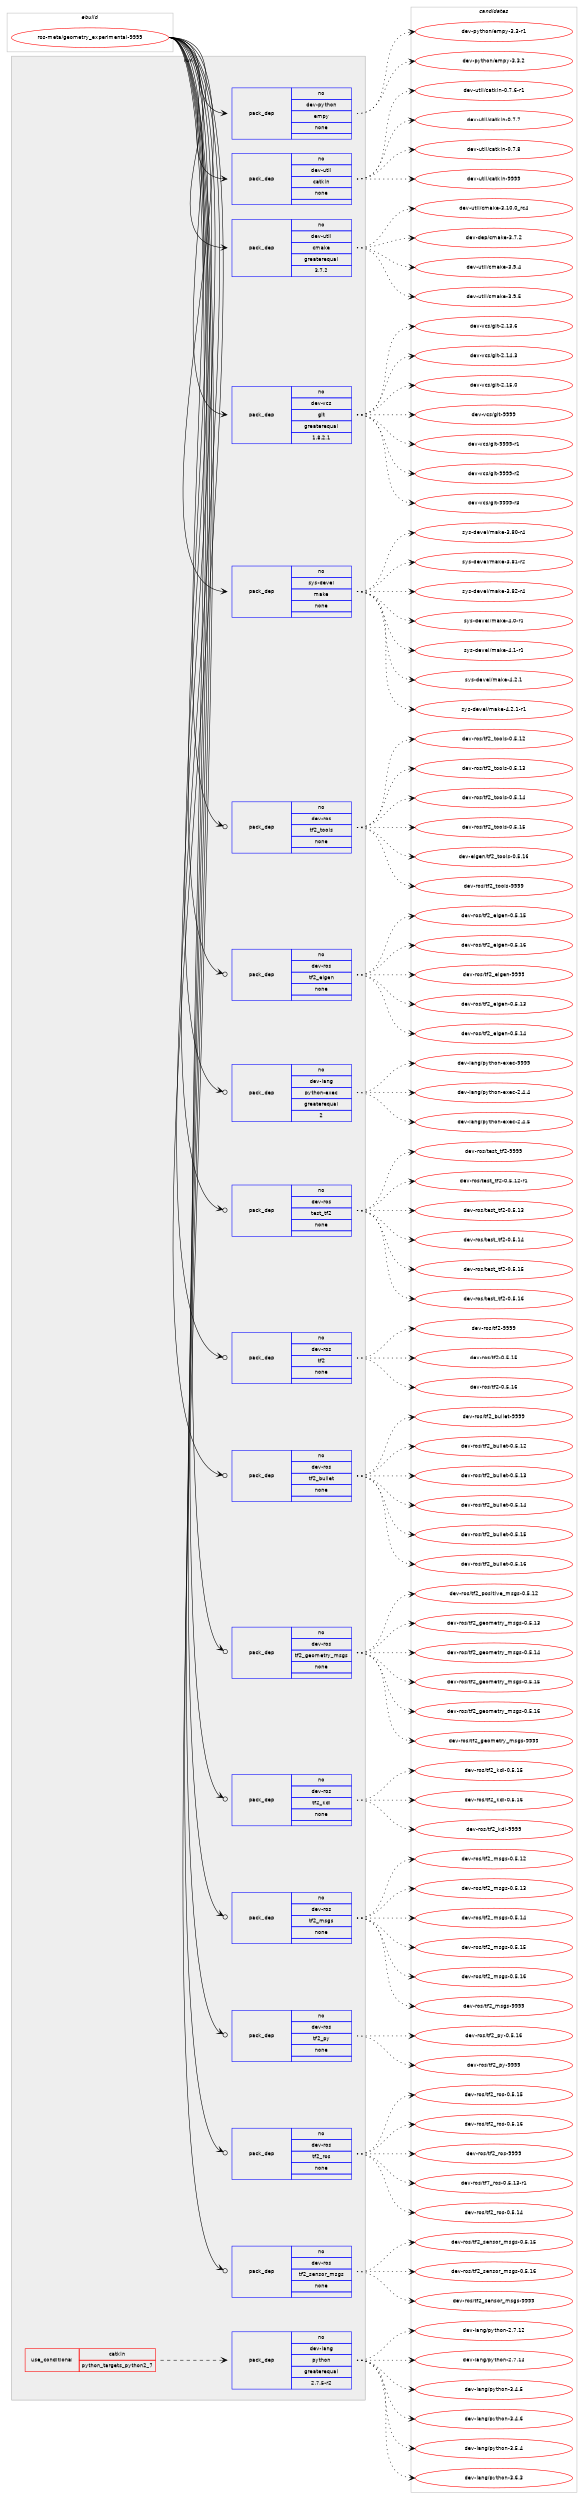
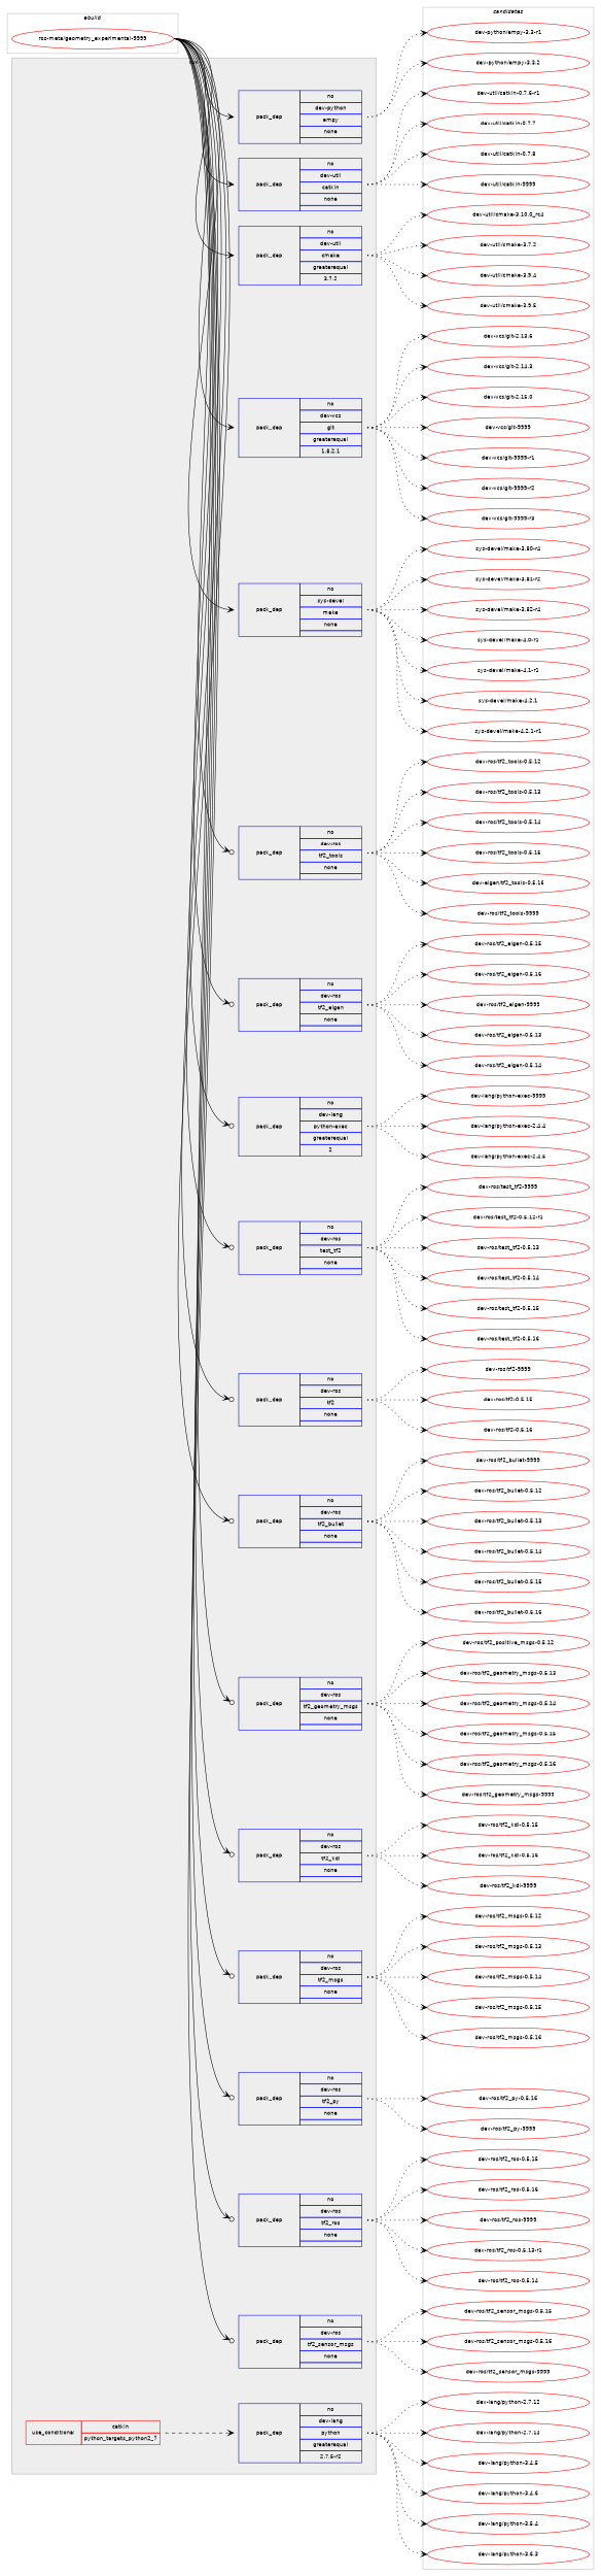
  digraph {
    compound=true
    concentrate=true
    fontname=Helvetica
    fontsize=10
    newrank=true
    rankdir=LR
    ranksep=1.5
    node [color=red fontname=Helvetica fontsize=10]
    edge [arrowhead=vee headport=w style=dotted tailport=e weight=100]
    n1 [label="ros-meta/geometry_experimental-9999" width=4]
    n2 [color=blue label=<<TABLE BORDER="0" CELLBORDER="1" CELLSPACING="0" CELLPADDING="4" WIDTH="220"><TR><TD ROWSPAN="6" CELLPADDING="30">pack_dep</TD></TR><TR><TD WIDTH="110">no</TD></TR><TR><TD>dev-python</TD></TR><TR><TD>empy</TD></TR><TR><TD>none</TD></TR><TR><TD></TD></TR></TABLE>> shape=none]
    n3 [color=blue label=<<TABLE BORDER="0" CELLBORDER="1" CELLSPACING="0" CELLPADDING="4" WIDTH="220"><TR><TD ROWSPAN="6" CELLPADDING="30">pack_dep</TD></TR><TR><TD WIDTH="110">no</TD></TR><TR><TD>dev-util</TD></TR><TR><TD>catkin</TD></TR><TR><TD>none</TD></TR><TR><TD></TD></TR></TABLE>> shape=none]
    n4 [color=blue label=<<TABLE BORDER="0" CELLBORDER="1" CELLSPACING="0" CELLPADDING="4" WIDTH="220"><TR><TD ROWSPAN="6" CELLPADDING="30">pack_dep</TD></TR><TR><TD WIDTH="110">no</TD></TR><TR><TD>dev-util</TD></TR><TR><TD>cmake</TD></TR><TR><TD>greaterequal</TD></TR><TR><TD>3.7.2</TD></TR></TABLE>> shape=none]
    n5 [color=blue label=<<TABLE BORDER="0" CELLBORDER="1" CELLSPACING="0" CELLPADDING="4" WIDTH="220"><TR><TD ROWSPAN="6" CELLPADDING="30">pack_dep</TD></TR><TR><TD WIDTH="110">no</TD></TR><TR><TD>dev-vcs</TD></TR><TR><TD>git</TD></TR><TR><TD>greaterequal</TD></TR><TR><TD>1.8.2.1</TD></TR></TABLE>> shape=none]
    n6 [color=blue label=<<TABLE BORDER="0" CELLBORDER="1" CELLSPACING="0" CELLPADDING="4" WIDTH="220"><TR><TD ROWSPAN="6" CELLPADDING="30">pack_dep</TD></TR><TR><TD WIDTH="110">no</TD></TR><TR><TD>sys-devel</TD></TR><TR><TD>make</TD></TR><TR><TD>none</TD></TR><TR><TD></TD></TR></TABLE>> shape=none]
    n7 [color=blue label=<<TABLE BORDER="0" CELLBORDER="1" CELLSPACING="0" CELLPADDING="4" WIDTH="220"><TR><TD ROWSPAN="6" CELLPADDING="30">pack_dep</TD></TR><TR><TD WIDTH="110">no</TD></TR><TR><TD>dev-ros</TD></TR><TR><TD>tf2_eigen</TD></TR><TR><TD>none</TD></TR><TR><TD></TD></TR></TABLE>> shape=none]
    n8 [color=blue label=<<TABLE BORDER="0" CELLBORDER="1" CELLSPACING="0" CELLPADDING="4" WIDTH="220"><TR><TD ROWSPAN="6" CELLPADDING="30">pack_dep</TD></TR><TR><TD WIDTH="110">no</TD></TR><TR><TD>dev-lang</TD></TR><TR><TD>python</TD></TR><TR><TD>greaterequal</TD></TR><TR><TD>2.7.5-r2</TD></TR></TABLE>> shape=none]
    n9 [label=<<TABLE BORDER="0" CELLBORDER="1" CELLSPACING="0" CELLPADDING="4"><TR><TD ROWSPAN="3" CELLPADDING="10">use_conditional</TD></TR><TR><TD>catkin</TD></TR><TR><TD>python_targets_python2_7</TD></TR></TABLE>> shape=none]
    n10 [color=blue label=<<TABLE BORDER="0" CELLBORDER="1" CELLSPACING="0" CELLPADDING="4" WIDTH="220"><TR><TD ROWSPAN="6" CELLPADDING="30">pack_dep</TD></TR><TR><TD WIDTH="110">no</TD></TR><TR><TD>dev-lang</TD></TR><TR><TD>python-exec</TD></TR><TR><TD>greaterequal</TD></TR><TR><TD>2</TD></TR></TABLE>> shape=none]
    n11 [color=blue label=<<TABLE BORDER="0" CELLBORDER="1" CELLSPACING="0" CELLPADDING="4" WIDTH="220"><TR><TD ROWSPAN="6" CELLPADDING="30">pack_dep</TD></TR><TR><TD WIDTH="110">no</TD></TR><TR><TD>dev-ros</TD></TR><TR><TD>test_tf2</TD></TR><TR><TD>none</TD></TR><TR><TD></TD></TR></TABLE>> shape=none]
    n12 [color=blue label=<<TABLE BORDER="0" CELLBORDER="1" CELLSPACING="0" CELLPADDING="4" WIDTH="220"><TR><TD ROWSPAN="6" CELLPADDING="30">pack_dep</TD></TR><TR><TD WIDTH="110">no</TD></TR><TR><TD>dev-ros</TD></TR><TR><TD>tf2</TD></TR><TR><TD>none</TD></TR><TR><TD></TD></TR></TABLE>> shape=none]
    n13 [color=blue label=<<TABLE BORDER="0" CELLBORDER="1" CELLSPACING="0" CELLPADDING="4" WIDTH="220"><TR><TD ROWSPAN="6" CELLPADDING="30">pack_dep</TD></TR><TR><TD WIDTH="110">no</TD></TR><TR><TD>dev-ros</TD></TR><TR><TD>tf2_bullet</TD></TR><TR><TD>none</TD></TR><TR><TD></TD></TR></TABLE>> shape=none]
    n14 [color=blue label=<<TABLE BORDER="0" CELLBORDER="1" CELLSPACING="0" CELLPADDING="4" WIDTH="220"><TR><TD ROWSPAN="6" CELLPADDING="30">pack_dep</TD></TR><TR><TD WIDTH="110">no</TD></TR><TR><TD>dev-ros</TD></TR><TR><TD>tf2_geometry_msgs</TD></TR><TR><TD>none</TD></TR><TR><TD></TD></TR></TABLE>> shape=none]
    n15 [color=blue label=<<TABLE BORDER="0" CELLBORDER="1" CELLSPACING="0" CELLPADDING="4" WIDTH="220"><TR><TD ROWSPAN="6" CELLPADDING="30">pack_dep</TD></TR><TR><TD WIDTH="110">no</TD></TR><TR><TD>dev-ros</TD></TR><TR><TD>tf2_kdl</TD></TR><TR><TD>none</TD></TR><TR><TD></TD></TR></TABLE>> shape=none]
    n16 [color=blue label=<<TABLE BORDER="0" CELLBORDER="1" CELLSPACING="0" CELLPADDING="4" WIDTH="220"><TR><TD ROWSPAN="6" CELLPADDING="30">pack_dep</TD></TR><TR><TD WIDTH="110">no</TD></TR><TR><TD>dev-ros</TD></TR><TR><TD>tf2_msgs</TD></TR><TR><TD>none</TD></TR><TR><TD></TD></TR></TABLE>> shape=none]
    n17 [color=blue label=<<TABLE BORDER="0" CELLBORDER="1" CELLSPACING="0" CELLPADDING="4" WIDTH="220"><TR><TD ROWSPAN="6" CELLPADDING="30">pack_dep</TD></TR><TR><TD WIDTH="110">no</TD></TR><TR><TD>dev-ros</TD></TR><TR><TD>tf2_py</TD></TR><TR><TD>none</TD></TR><TR><TD></TD></TR></TABLE>> shape=none]
    n18 [color=blue label=<<TABLE BORDER="0" CELLBORDER="1" CELLSPACING="0" CELLPADDING="4" WIDTH="220"><TR><TD ROWSPAN="6" CELLPADDING="30">pack_dep</TD></TR><TR><TD WIDTH="110">no</TD></TR><TR><TD>dev-ros</TD></TR><TR><TD>tf2_ros</TD></TR><TR><TD>none</TD></TR><TR><TD></TD></TR></TABLE>> shape=none]
    n19 [color=blue label=<<TABLE BORDER="0" CELLBORDER="1" CELLSPACING="0" CELLPADDING="4" WIDTH="220"><TR><TD ROWSPAN="6" CELLPADDING="30">pack_dep</TD></TR><TR><TD WIDTH="110">no</TD></TR><TR><TD>dev-ros</TD></TR><TR><TD>tf2_sensor_msgs</TD></TR><TR><TD>none</TD></TR><TR><TD></TD></TR></TABLE>> shape=none]
    n20 [color=blue label=<<TABLE BORDER="0" CELLBORDER="1" CELLSPACING="0" CELLPADDING="4" WIDTH="220"><TR><TD ROWSPAN="6" CELLPADDING="30">pack_dep</TD></TR><TR><TD WIDTH="110">no</TD></TR><TR><TD>dev-ros</TD></TR><TR><TD>tf2_tools</TD></TR><TR><TD>none</TD></TR><TR><TD></TD></TR></TABLE>> shape=none]
    n21 [label="dev-python/empy-3.3-r1" width=4]
    n22 [label="dev-python/empy-3.3.2" width=4]
    n23 [label="dev-util/catkin-0.7.6-r1" width=4]
    n24 [label="dev-util/catkin-0.7.7" width=4]
    n25 [label="dev-util/catkin-0.7.8" width=4]
    n26 [label="dev-util/catkin-9999" width=4]
    n27 [label="dev-util/cmake-3.10.0_rc4" width=4]
-   n28 [label="dev-dep/cmake-3.7.2" width=4]
+   n28 [label="dev-util/cmake-3.7.2" width=4]
    n29 [label="dev-util/cmake-3.9.4" width=4]
    n30 [label="dev-util/cmake-3.9.5" width=4]
    n31 [label="dev-vcs/git-2.13.6" width=4]
    n32 [label="dev-vcs/git-2.14.3" width=4]
    n33 [label="dev-vcs/git-2.15.0" width=4]
    n34 [label="dev-vcs/git-9999" width=4]
    n35 [label="dev-vcs/git-9999-r1" width=4]
    n36 [label="dev-vcs/git-9999-r2" width=4]
    n37 [label="dev-vcs/git-9999-r3" width=4]
    n38 [label="sys-devel/make-3.80-r4" width=4]
    n39 [label="sys-devel/make-3.81-r2" width=4]
    n40 [label="sys-devel/make-3.82-r4" width=4]
    n41 [label="sys-devel/make-4.0-r1" width=4]
    n42 [label="sys-devel/make-4.1-r1" width=4]
    n43 [label="sys-devel/make-4.2.1" width=4]
    n44 [label="sys-devel/make-4.2.1-r1" width=4]
    n45 [label="dev-lang/python-2.7.12" width=4]
    n46 [label="dev-lang/python-2.7.14" width=4]
    n47 [label="dev-lang/python-3.4.5" width=4]
    n48 [label="dev-lang/python-3.4.6" width=4]
    n49 [label="dev-lang/python-3.5.4" width=4]
    n50 [label="dev-lang/python-3.6.3" width=4]
    n51 [label="dev-lang/python-exec-2.4.4" width=4]
    n52 [label="dev-lang/python-exec-2.4.5" width=4]
    n53 [label="dev-lang/python-exec-9999" width=4]
    n54 [label="dev-ros/test_tf2-0.5.12-r1" width=4]
    n55 [label="dev-ros/test_tf2-0.5.13" width=4]
    n56 [label="dev-ros/test_tf2-0.5.14" width=4]
    n57 [label="dev-ros/test_tf2-0.5.15" width=4]
    n58 [label="dev-ros/test_tf2-0.5.16" width=4]
    n59 [label="dev-ros/test_tf2-9999" width=4]
    n60 [label="dev-ros/tf2-0.5.15" width=4]
    n61 [label="dev-ros/tf2-0.5.16" width=4]
    n62 [label="dev-ros/tf2-9999" width=4]
    n63 [label="dev-ros/tf2_bullet-0.5.12" width=4]
    n64 [label="dev-ros/tf2_bullet-0.5.13" width=4]
    n65 [label="dev-ros/tf2_bullet-0.5.14" width=4]
    n66 [label="dev-ros/tf2_bullet-0.5.15" width=4]
    n67 [label="dev-ros/tf2_bullet-0.5.16" width=4]
    n68 [label="dev-ros/tf2_bullet-9999" width=4]
    n69 [label="dev-ros/tf2_eigen-0.5.13" width=4]
    n70 [label="dev-ros/tf2_eigen-0.5.14" width=4]
    n71 [label="dev-ros/tf2_eigen-0.5.15" width=4]
    n72 [label="dev-ros/tf2_eigen-0.5.16" width=4]
    n73 [label="dev-ros/tf2_eigen-9999" width=4]
    n74 [label="dev-ros/tf2_positive_msgs-0.5.12" width=4]
    n75 [label="dev-ros/tf2_geometry_msgs-0.5.13" width=4]
    n76 [label="dev-ros/tf2_geometry_msgs-0.5.14" width=4]
    n77 [label="dev-ros/tf2_geometry_msgs-0.5.15" width=4]
    n78 [label="dev-ros/tf2_geometry_msgs-0.5.16" width=4]
    n79 [label="dev-ros/tf2_geometry_msgs-9999" width=4]
    n80 [label="dev-ros/tf2_kdl-0.5.15" width=4]
    n81 [label="dev-ros/tf2_kdl-0.5.16" width=4]
    n82 [label="dev-ros/tf2_kdl-9999" width=4]
    n83 [label="dev-ros/tf2_msgs-0.5.12" width=4]
    n84 [label="dev-ros/tf2_msgs-0.5.13" width=4]
    n85 [label="dev-ros/tf2_msgs-0.5.14" width=4]
    n86 [label="dev-ros/tf2_msgs-0.5.15" width=4]
    n87 [label="dev-ros/tf2_msgs-0.5.16" width=4]
-   n88 [label="dev-ros/tf2_msgs-9999" width=4]
    n89 [label="dev-ros/tf2_py-0.5.16" width=4]
    n90 [label="dev-ros/tf2_py-9999" width=4]
-   n91 [label="dev-ros/tf7_ros-0.5.13-r1" width=4]
+   n91 [label="dev-ros/tf2_ros-0.5.13-r1" width=4]
    n92 [label="dev-ros/tf2_ros-0.5.14" width=4]
    n93 [label="dev-ros/tf2_ros-0.5.15" width=4]
    n94 [label="dev-ros/tf2_ros-0.5.16" width=4]
    n95 [label="dev-ros/tf2_ros-9999" width=4]
    n96 [label="dev-ros/tf2_sensor_msgs-0.5.15" width=4]
    n97 [label="dev-ros/tf2_sensor_msgs-0.5.16" width=4]
    n98 [label="dev-ros/tf2_sensor_msgs-9999" width=4]
    n99 [label="dev-ros/tf2_tools-0.5.12" width=4]
    n100 [label="dev-ros/tf2_tools-0.5.13" width=4]
    n101 [label="dev-ros/tf2_tools-0.5.14" width=4]
    n102 [label="dev-ros/tf2_tools-0.5.15" width=4]
    n103 [label="dev-eigen/tf2_tools-0.5.16" width=4]
    n104 [label="dev-ros/tf2_tools-9999" width=4]
    subgraph cluster_1 {
      color=gray
      label=<<i>ebuild</i>>
      rank=same
      n1
    }
    subgraph cluster_2 {
      color=gray
      label=<<i>dependencies</i>>
      subgraph cluster_3 {
        color=gray
        fillcolor="#eeeeee"
        label=<<i>compile</i>>
        style=filled
        subgraph sub_4 {
          color=gray
          fillcolor="#eeeeee"
          label=<<i>compile</i>>
          style=filled
          n2
        }
        subgraph sub_5 {
          color=gray
          fillcolor="#eeeeee"
          label=<<i>compile</i>>
          style=filled
          n3
        }
        subgraph sub_6 {
          color=gray
          fillcolor="#eeeeee"
          label=<<i>compile</i>>
          style=filled
          n4
        }
        subgraph sub_7 {
          color=gray
          fillcolor="#eeeeee"
          label=<<i>compile</i>>
          style=filled
          n5
        }
        subgraph sub_8 {
          color=gray
          fillcolor="#eeeeee"
          label=<<i>compile</i>>
          style=filled
          n6
        }
      }
      subgraph cluster_9 {
        color=gray
        fillcolor="#eeeeee"
        label=<<i>compile and run</i>>
        style=filled
        subgraph sub_10 {
          color=gray
          fillcolor="#eeeeee"
          label=<<i>compile and run</i>>
          style=filled
          n7
        }
        subgraph sub_11 {
          color=gray
          fillcolor="#eeeeee"
          label=<<i>compile and run</i>>
          style=filled
          n9
          subgraph sub_12 {
            color=gray
            fillcolor="#eeeeee"
            label=<<i>compile and run</i>>
            style=filled
            n8
          }
        }
        subgraph sub_13 {
          color=gray
          fillcolor="#eeeeee"
          label=<<i>compile and run</i>>
          style=filled
          n10
        }
        subgraph sub_14 {
          color=gray
          fillcolor="#eeeeee"
          label=<<i>compile and run</i>>
          style=filled
          n11
        }
        subgraph sub_15 {
          color=gray
          fillcolor="#eeeeee"
          label=<<i>compile and run</i>>
          style=filled
          n12
        }
        subgraph sub_16 {
          color=gray
          fillcolor="#eeeeee"
          label=<<i>compile and run</i>>
          style=filled
          n13
        }
        subgraph sub_17 {
          color=gray
          fillcolor="#eeeeee"
          label=<<i>compile and run</i>>
          style=filled
          n14
        }
        subgraph sub_18 {
          color=gray
          fillcolor="#eeeeee"
          label=<<i>compile and run</i>>
          style=filled
          n15
        }
        subgraph sub_19 {
          color=gray
          fillcolor="#eeeeee"
          label=<<i>compile and run</i>>
          style=filled
          n16
        }
        subgraph sub_20 {
          color=gray
          fillcolor="#eeeeee"
          label=<<i>compile and run</i>>
          style=filled
          n17
        }
        subgraph sub_21 {
          color=gray
          fillcolor="#eeeeee"
          label=<<i>compile and run</i>>
          style=filled
          n18
        }
        subgraph sub_22 {
          color=gray
          fillcolor="#eeeeee"
          label=<<i>compile and run</i>>
          style=filled
          n19
        }
        subgraph sub_23 {
          color=gray
          fillcolor="#eeeeee"
          label=<<i>compile and run</i>>
          style=filled
          n20
        }
      }
      subgraph cluster_24 {
        color=gray
        fillcolor="#eeeeee"
        label=<<i>run</i>>
        style=filled
      }
    }
    subgraph cluster_25 {
      color=gray
      label=<<i>candidates</i>>
      rank=same
      subgraph sub_26 {
        color=black
        label=<<i>candidates</i>>
        nodesep=1
        rank=same
        n21
        n22
      }
      subgraph sub_27 {
        color=black
        label=<<i>candidates</i>>
        nodesep=1
        rank=same
        n23
        n24
        n25
        n26
      }
      subgraph sub_28 {
        color=black
        label=<<i>candidates</i>>
        nodesep=1
        rank=same
        n27
        n28
        n29
        n30
      }
      subgraph sub_29 {
        color=black
        label=<<i>candidates</i>>
        nodesep=1
        rank=same
        n31
        n32
        n33
        n34
        n35
        n36
        n37
      }
      subgraph sub_30 {
        color=black
        label=<<i>candidates</i>>
        nodesep=1
        rank=same
        n38
        n39
        n40
        n41
        n42
        n43
        n44
      }
      subgraph sub_31 {
        color=black
        label=<<i>candidates</i>>
        nodesep=1
        rank=same
        n45
        n46
        n47
        n48
        n49
        n50
      }
      subgraph sub_32 {
        color=black
        label=<<i>candidates</i>>
        nodesep=1
        rank=same
        n51
        n52
        n53
      }
      subgraph sub_33 {
        color=black
        label=<<i>candidates</i>>
        nodesep=1
        rank=same
        n54
        n55
        n56
        n57
        n58
        n59
      }
      subgraph sub_34 {
        color=black
        label=<<i>candidates</i>>
        nodesep=1
        rank=same
        n60
        n61
        n62
      }
      subgraph sub_35 {
        color=black
        label=<<i>candidates</i>>
        nodesep=1
        rank=same
        n63
        n64
        n65
        n66
        n67
        n68
      }
      subgraph sub_36 {
        color=black
        label=<<i>candidates</i>>
        nodesep=1
        rank=same
        n69
        n70
        n71
        n72
        n73
      }
      subgraph sub_37 {
        color=black
        label=<<i>candidates</i>>
        nodesep=1
        rank=same
        n74
        n75
        n76
        n77
        n78
        n79
      }
      subgraph sub_38 {
        color=black
        label=<<i>candidates</i>>
        nodesep=1
        rank=same
        n80
        n81
        n82
      }
      subgraph sub_39 {
        color=black
        label=<<i>candidates</i>>
        nodesep=1
        rank=same
        n83
        n84
        n85
        n86
        n87
-       n88
      }
      subgraph sub_40 {
        color=black
        label=<<i>candidates</i>>
        nodesep=1
        rank=same
        n89
        n90
      }
      subgraph sub_41 {
        color=black
        label=<<i>candidates</i>>
        nodesep=1
        rank=same
        n91
        n92
        n93
        n94
        n95
      }
      subgraph sub_42 {
        color=black
        label=<<i>candidates</i>>
        nodesep=1
        rank=same
        n96
        n97
        n98
      }
      subgraph sub_43 {
        color=black
        label=<<i>candidates</i>>
        nodesep=1
        rank=same
        n99
        n100
        n101
        n102
        n103
        n104
      }
    }
    n1 -> n2 [style=solid weight=20]
    n1 -> n3 [style=solid weight=20]
    n1 -> n4 [style=solid weight=20]
    n1 -> n5 [style=solid weight=20]
    n1 -> n6 [style=solid weight=20]
    n1 -> n7 [arrowhead=odotvee style=solid weight=20]
    n1 -> n10 [arrowhead=odotvee style=solid weight=20]
    n1 -> n11 [arrowhead=odotvee style=solid weight=20]
    n1 -> n12 [arrowhead=odotvee style=solid weight=20]
    n1 -> n13 [arrowhead=odotvee style=solid weight=20]
    n1 -> n14 [arrowhead=odotvee style=solid weight=20]
    n1 -> n15 [arrowhead=odotvee style=solid weight=20]
    n1 -> n16 [arrowhead=odotvee style=solid weight=20]
    n1 -> n17 [arrowhead=odotvee style=solid weight=20]
    n1 -> n18 [arrowhead=odotvee style=solid weight=20]
    n1 -> n19 [arrowhead=odotvee style=solid weight=20]
    n1 -> n20 [arrowhead=odotvee style=solid weight=20]
    n2 -> n21
    n2 -> n22
    n3 -> n23
    n3 -> n24
    n3 -> n25
    n3 -> n26
    n4 -> n27
    n4 -> n28
    n4 -> n29
    n4 -> n30
    n5 -> n31
    n5 -> n32
    n5 -> n33
    n5 -> n34
    n5 -> n35
    n5 -> n36
    n5 -> n37
    n6 -> n38
    n6 -> n39
    n6 -> n40
    n6 -> n41
    n6 -> n42
    n6 -> n43
    n6 -> n44
    n7 -> n69
    n7 -> n70
    n7 -> n71
    n7 -> n72
    n7 -> n73
    n8 -> n45
    n8 -> n46
    n8 -> n47
    n8 -> n48
    n8 -> n49
    n8 -> n50
    n9 -> n8 [style=dashed weight=20]
    n10 -> n51
    n10 -> n52
    n10 -> n53
    n11 -> n54
    n11 -> n55
    n11 -> n56
    n11 -> n57
    n11 -> n58
    n11 -> n59
    n12 -> n60
    n12 -> n61
    n12 -> n62
    n13 -> n63
    n13 -> n64
    n13 -> n65
    n13 -> n66
    n13 -> n67
    n13 -> n68
    n14 -> n74
    n14 -> n75
    n14 -> n76
    n14 -> n77
    n14 -> n78
    n14 -> n79
    n15 -> n80
    n15 -> n81
    n15 -> n82
    n16 -> n83
    n16 -> n84
    n16 -> n85
    n16 -> n86
    n16 -> n87
-   n16 -> n88
    n17 -> n89
    n17 -> n90
    n18 -> n91
    n18 -> n92
    n18 -> n93
    n18 -> n94
    n18 -> n95
    n19 -> n96
    n19 -> n97
    n19 -> n98
    n20 -> n99
    n20 -> n100
    n20 -> n101
    n20 -> n102
    n20 -> n103
    n20 -> n104
  }
